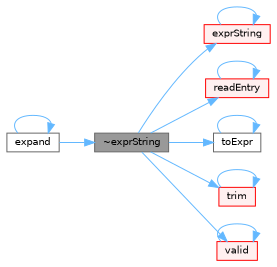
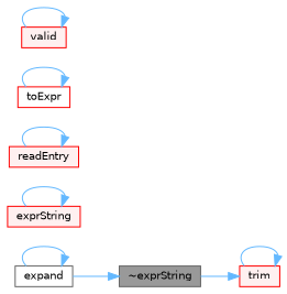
  digraph {
    rankdir=LR
    node [color=red fillcolor="#FFF0F0" fontname=Helvetica fontsize=10 shape=box style=filled]
    edge [color=steelblue1 fontname=Helvetica fontsize=10 labelfontname=Helvetica labelfontsize=10 style=solid]
    n1 [color=gray40 fillcolor=grey60 fontcolor=black height=0.2 label="~exprString" width=0.4]
    n2 [height=0.2 label=exprString width=0.4]
    n3 [height=0.2 label=readEntry width=0.4]
-   n4 [color=grey40 fillcolor=white height=0.2 label=toExpr width=0.4]
+   n4 [fillcolor=white height=0.2 label=toExpr width=0.4]
    n5 [height=0.2 label=trim width=0.4]
    n6 [height=0.2 label=valid width=0.4]
    n7 [color=grey40 fillcolor=white height=0.2 label=expand width=0.4]
-   n1 -> n2
-   n1 -> n3
-   n1 -> n4
    n1 -> n5
-   n1 -> n6
    n2 -> n2
    n3 -> n3
    n4 -> n4
    n5 -> n5
    n6 -> n6
    n7 -> n1
    n7 -> n7
  }
